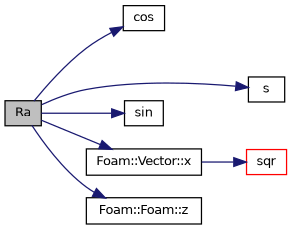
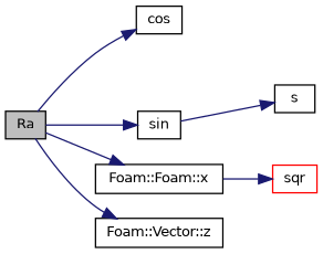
  digraph {
    rankdir=LR
    node [color=black fontname=Helvetica fontsize=10 shape=record]
    edge [color=midnightblue fontname=Helvetica fontsize=10 labelfontname=Helvetica labelfontsize=10 style=solid]
    n1 [fillcolor=grey75 fontcolor=black height=0.2 label=Ra style=filled width=0.4]
    n2 [height=0.2 label=cos width=0.4]
    n3 [height=0.2 label=s width=0.4]
    n4 [height=0.2 label=sin width=0.4]
-   n5 [height=0.2 label="Foam::Vector::x" width=0.4]
-   n6 [height=0.2 label="Foam::Foam::z" width=0.4]
+   n5 [height=0.2 label="Foam::Foam::x" width=0.4]
+   n6 [height=0.2 label="Foam::Vector::z" width=0.4]
    n7 [color=red height=0.2 label=sqr width=0.4]
    n1 -> n2
-   n1 -> n3
+   n4 -> n3
    n1 -> n4
    n1 -> n5
    n1 -> n6
    n5 -> n7
  }
